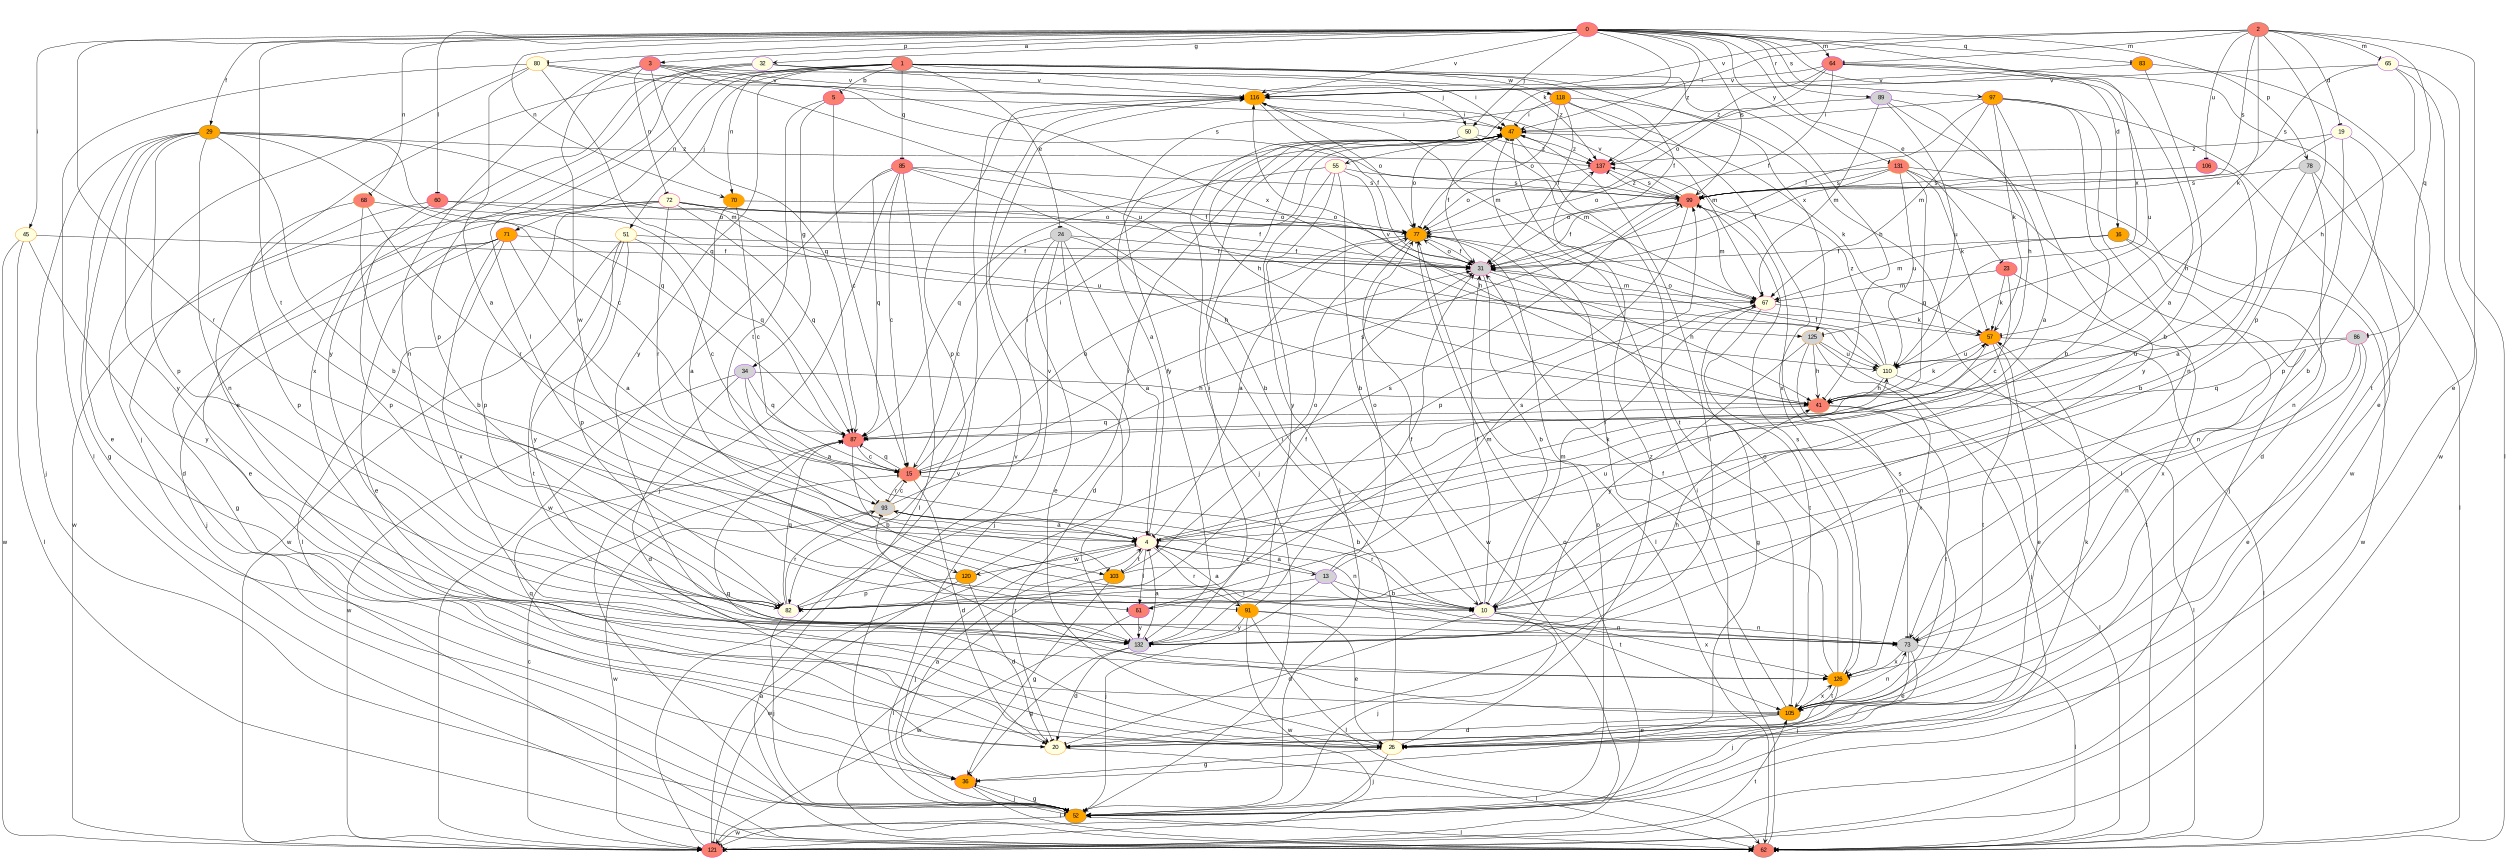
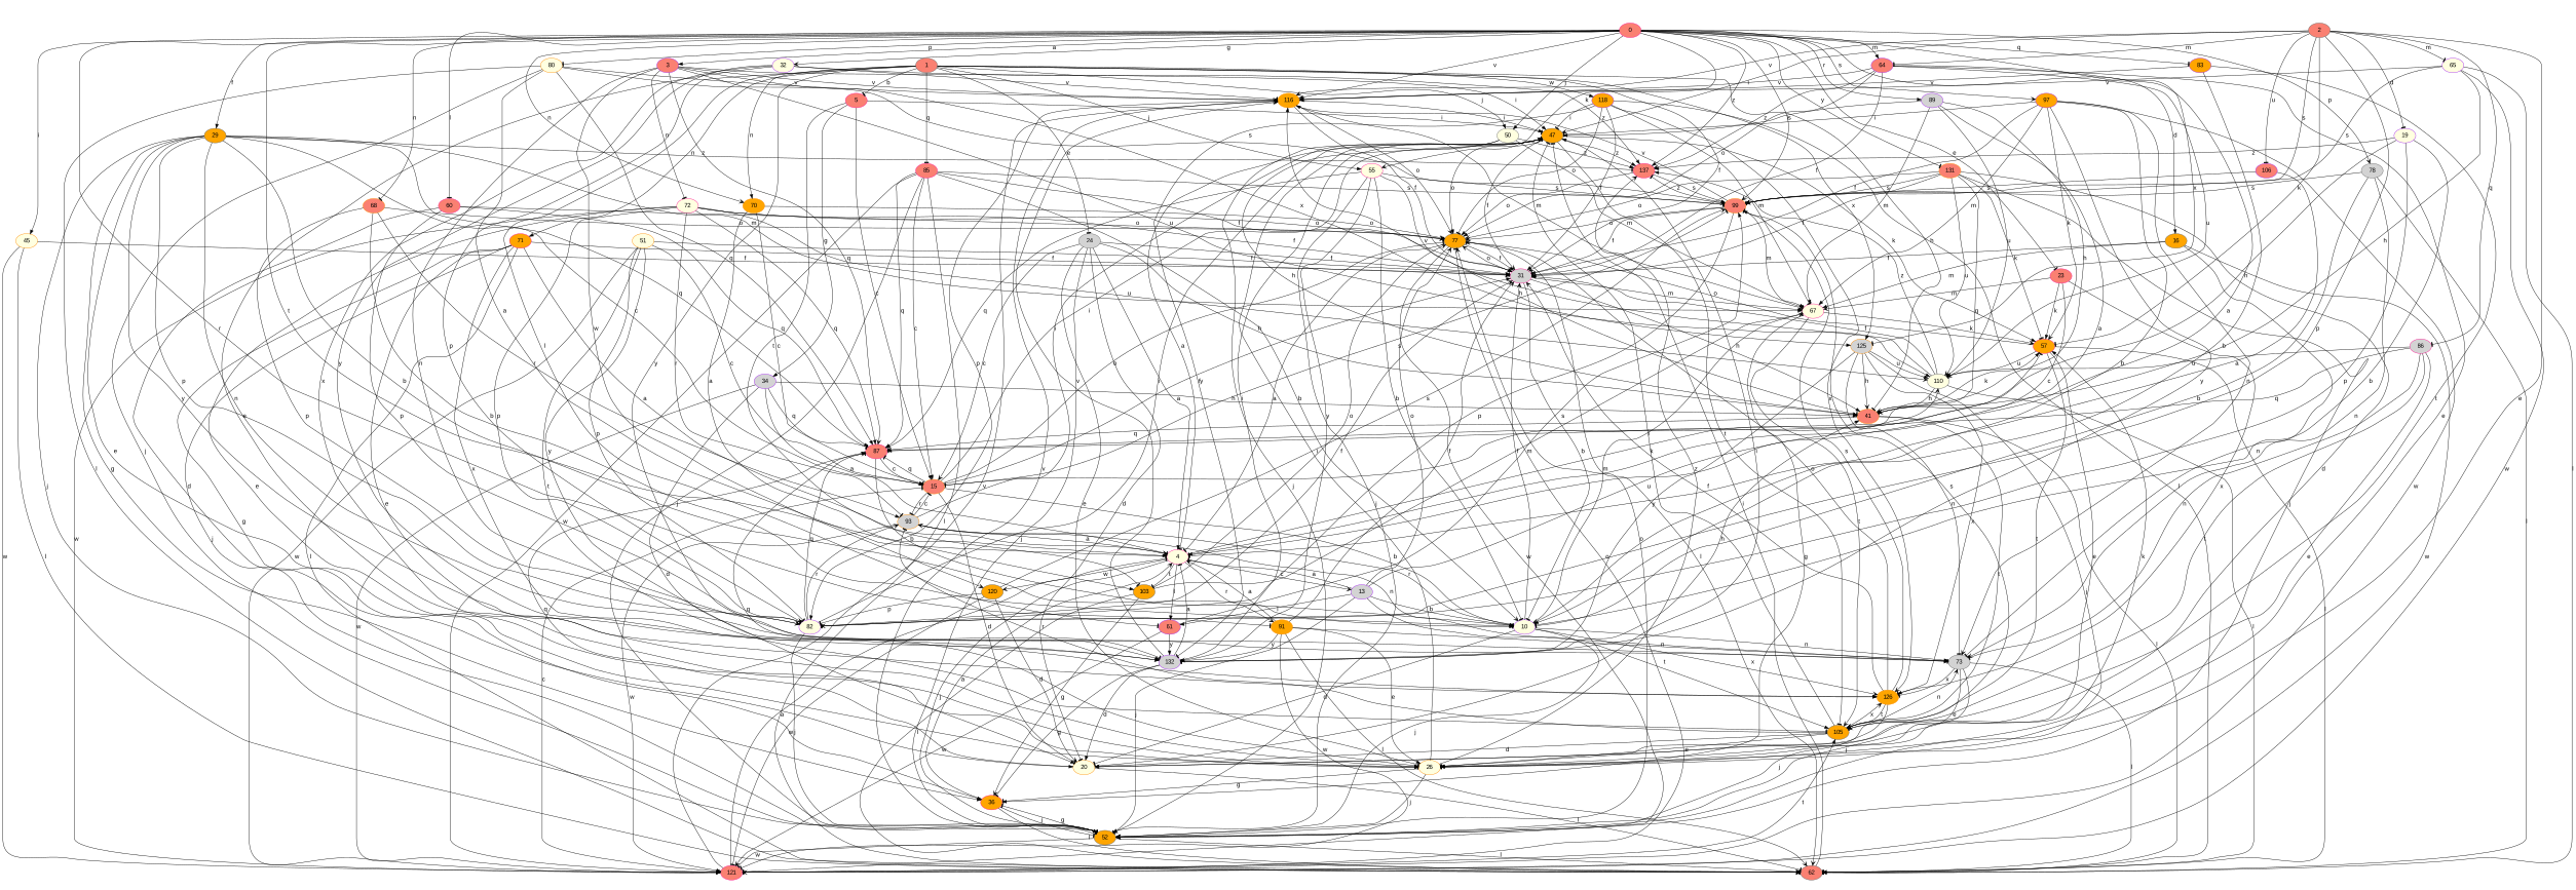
  strict digraph {
    fontname="Liberation Sans"
    node [color=deeppink fillcolor=salmon fontname="Liberation Sans" style=filled]
    edge [arrowhead=tee fontname="Liberation Sans"]
    3 [color=purple]
    0
    16 [color=gray40 fillcolor=orange]
    23
    29 [color=gray40 fillcolor=orange]
    32 [color=purple fillcolor=lightyellow]
    45 [color=darkorange fillcolor=lightyellow]
    50 [color=gray40 fillcolor=lightyellow]
    55 [fillcolor=lightyellow]
    60
    64 [color=purple]
    68 [color=darkorange]
    70 [color=darkorange fillcolor=orange]
    78 [color=gray40 fillcolor=lightgrey]
    80 [color=darkorange fillcolor=lightyellow]
    83 [color=purple fillcolor=orange]
    89 [color=purple fillcolor=lightgrey]
    91 [color=darkorange fillcolor=orange]
    97 [color=purple fillcolor=orange]
    99 [color=darkorange]
    103 [color=gray40 fillcolor=orange]
    116 [color=darkorange fillcolor=orange]
    125 [color=darkorange fillcolor=lightgrey]
    131 [color=darkorange]
    137
    47 [color=gray40 fillcolor=orange]
    72 [fillcolor=lightyellow]
    73 [color=gray40 fillcolor=lightgrey]
    87
    110 [color=gray40 fillcolor=lightyellow]
    120 [color=gray40 fillcolor=orange]
    31 [fillcolor=lightgrey]
    67 [fillcolor=lightyellow]
    121
    57 [fillcolor=orange]
    15 [color=darkorange]
    126 [color=darkorange fillcolor=orange]
    82 [color=purple fillcolor=lightyellow]
    132 [color=purple fillcolor=lightgrey]
    26 [color=darkorange fillcolor=lightyellow]
    52 [color=gray40 fillcolor=orange]
    10 [color=purple fillcolor=lightyellow]
    36 [fillcolor=orange]
    62 [color=gray40]
    41 [color=darkorange]
    4 [fillcolor=lightyellow]
    20 [color=darkorange fillcolor=lightyellow]
    77 [color=gray40 fillcolor=orange]
    93 [color=darkorange fillcolor=lightgrey]
    105 [color=gray40 fillcolor=orange]
    1 [color=gray40]
    5
    24 [color=gray40 fillcolor=lightgrey]
    51 [color=darkorange fillcolor=lightyellow]
    61 [color=purple]
    71 [fillcolor=orange]
    85
    118 [color=purple fillcolor=orange]
    34 [color=purple fillcolor=lightgrey]
    2 [color=gray40]
    19 [color=purple fillcolor=lightyellow]
    65 [color=purple fillcolor=lightyellow]
    86 [fillcolor=lightgrey]
    106 [color=purple]
    13 [color=purple fillcolor=lightgrey]
    3 -> 116 [label=v]
    3 -> 125 [arrowhead=normal label=x]
    3 -> 47 [arrowhead=normal label=i]
    3 -> 72 [label=n]
    3 -> 73 [label=n]
    3 -> 87 [arrowhead=vee label=q]
    3 -> 110 [arrowhead=normal label=u]
    3 -> 120 [arrowhead=vee label=w]
    0 -> 3 [arrowhead=normal label=a]
    0 -> 16 [arrowhead=normal label=d]
    0 -> 23 [label=e]
    0 -> 29 [arrowhead=normal label=f]
    0 -> 32 [arrowhead=vee label=g]
    0 -> 45 [arrowhead=normal label=i]
    0 -> 50 [arrowhead=normal label=j]
    0 -> 55 [arrowhead=vee label=k]
    0 -> 60 [label=l]
    0 -> 64 [arrowhead=normal label=m]
    0 -> 68 [label=n]
    0 -> 70 [arrowhead=vee label=n]
    0 -> 78 [arrowhead=vee label=p]
    0 -> 80 [label=p]
    0 -> 83 [label=q]
    0 -> 89 [arrowhead=normal label=r]
    0 -> 91 [label=r]
    0 -> 97 [arrowhead=vee label=s]
    0 -> 99 [arrowhead=vee label=s]
    0 -> 103 [arrowhead=normal label=t]
    0 -> 116 [arrowhead=normal label=v]
    0 -> 125 [label=x]
    0 -> 131 [label=y]
    0 -> 137 [arrowhead=normal label=z]
    16 -> 73 [label=n]
    16 -> 31 [label=f]
    16 -> 67 [arrowhead=normal label=m]
    16 -> 121 [label=w]
    23 -> 67 [arrowhead=vee label=m]
    23 -> 57 [arrowhead=normal label=k]
    23 -> 15 [label=c]
    23 -> 126 [label=x]
    29 -> 137 [label=z]
    29 -> 73 [arrowhead=vee label=n]
    29 -> 87 [label=q]
    29 -> 67 [arrowhead=normal label=m]
    29 -> 15 [arrowhead=normal label=c]
    29 -> 82 [arrowhead=vee label=p]
    29 -> 132 [arrowhead=vee label=y]
    29 -> 26 [arrowhead=vee label=e]
    29 -> 52 [arrowhead=normal label=j]
    29 -> 10 [arrowhead=normal label=b]
    29 -> 36 [arrowhead=normal label=g]
    32 -> 116 [label=v]
    32 -> 137 [arrowhead=normal label=z]
    32 -> 126 [arrowhead=normal label=x]
    32 -> 132 [arrowhead=normal label=y]
    32 -> 26 [label=e]
    45 -> 31 [arrowhead=vee label=f]
    45 -> 121 [arrowhead=normal label=w]
-   45 -> 132 [arrowhead=normal label=y]
    45 -> 62 [arrowhead=normal label=l]
    50 -> 137 [arrowhead=normal label=z]
    50 -> 67 [label=m]
    50 -> 41 [arrowhead=vee label=h]
    50 -> 4 [label=a]
    55 -> 99 [label=s]
    55 -> 87 [arrowhead=normal label=q]
    55 -> 132 [arrowhead=vee label=y]
    55 -> 52 [arrowhead=normal label=j]
    55 -> 10 [label=b]
    55 -> 41 [label=h]
    60 -> 87 [arrowhead=normal label=q]
    60 -> 82 [label=p]
    60 -> 20 [arrowhead=normal label=d]
    60 -> 77 [arrowhead=vee label=o]
    64 -> 116 [arrowhead=vee label=v]
    64 -> 137 [arrowhead=vee label=z]
    64 -> 110 [arrowhead=vee label=u]
    64 -> 31 [label=f]
    64 -> 26 [label=e]
    64 -> 4 [label=a]
    64 -> 77 [arrowhead=normal label=o]
    68 -> 82 [arrowhead=vee label=p]
    68 -> 10 [label=b]
    68 -> 77 [arrowhead=vee label=o]
    68 -> 93 [arrowhead=normal label=r]
    70 -> 15 [label=c]
    70 -> 4 [arrowhead=normal label=a]
    70 -> 77 [arrowhead=vee label=o]
    78 -> 99 [arrowhead=vee label=s]
    78 -> 73 [arrowhead=vee label=n]
    78 -> 10 [label=b]
    78 -> 62 [arrowhead=normal label=l]
    80 -> 99 [arrowhead=vee label=s]
    80 -> 116 [arrowhead=vee label=v]
    80 -> 87 [arrowhead=normal label=q]
    80 -> 52 [arrowhead=normal label=j]
    80 -> 62 [arrowhead=vee label=l]
    80 -> 4 [label=a]
    83 -> 116 [arrowhead=normal label=v]
    83 -> 10 [arrowhead=normal label=b]
    83 -> 105 [label=t]
    89 -> 47 [arrowhead=normal label=i]
    89 -> 110 [arrowhead=vee label=u]
    89 -> 67 [arrowhead=normal label=m]
    89 -> 41 [arrowhead=vee label=h]
    89 -> 4 [arrowhead=normal label=a]
    91 -> 73 [arrowhead=normal label=n]
    91 -> 31 [arrowhead=vee label=f]
    91 -> 121 [label=w]
    91 -> 132 [arrowhead=normal label=y]
    91 -> 26 [arrowhead=normal label=e]
    91 -> 62 [arrowhead=vee label=l]
    91 -> 4 [arrowhead=vee label=a]
    97 -> 47 [label=i]
    97 -> 73 [arrowhead=vee label=n]
    97 -> 31 [arrowhead=normal label=f]
    97 -> 67 [arrowhead=normal label=m]
    97 -> 121 [label=w]
    97 -> 57 [arrowhead=vee label=k]
    97 -> 132 [label=y]
    97 -> 10 [arrowhead=vee label=b]
    99 -> 116 [arrowhead=normal label=v]
    99 -> 137 [label=z]
    99 -> 31 [label=f]
    99 -> 67 [arrowhead=normal label=m]
    99 -> 82 [label=p]
    99 -> 77 [arrowhead=vee label=o]
    103 -> 67 [label=m]
    103 -> 36 [arrowhead=vee label=g]
    103 -> 62 [label=l]
    103 -> 77 [arrowhead=vee label=o]
    116 -> 47 [arrowhead=normal label=i]
    116 -> 31 [arrowhead=normal label=f]
    116 -> 67 [arrowhead=vee label=m]
    116 -> 82 [arrowhead=normal label=p]
    116 -> 77 [arrowhead=vee label=o]
    125 -> 73 [label=n]
    125 -> 110 [arrowhead=normal label=u]
    125 -> 126 [arrowhead=normal label=x]
    125 -> 132 [label=y]
    125 -> 52 [arrowhead=vee label=j]
    125 -> 41 [arrowhead=vee label=h]
    131 -> 99 [label=s]
    131 -> 87 [label=q]
    131 -> 110 [arrowhead=vee label=u]
    131 -> 31 [arrowhead=normal label=f]
    131 -> 57 [label=k]
    131 -> 52 [arrowhead=vee label=j]
    131 -> 20 [arrowhead=vee label=d]
    131 -> 77 [arrowhead=vee label=o]
    137 -> 99 [arrowhead=normal label=s]
    137 -> 77 [arrowhead=normal label=o]
    47 -> 137 [arrowhead=normal label=z]
    47 -> 31 [arrowhead=vee label=f]
    47 -> 57 [arrowhead=normal label=k]
    47 -> 52 [arrowhead=vee label=j]
    47 -> 77 [arrowhead=normal label=o]
    47 -> 105 [label=t]
    72 -> 87 [arrowhead=normal label=q]
    72 -> 110 [arrowhead=vee label=u]
    72 -> 31 [arrowhead=normal label=f]
    72 -> 121 [arrowhead=normal label=w]
    72 -> 82 [label=p]
    72 -> 26 [arrowhead=normal label=e]
    72 -> 77 [label=o]
    72 -> 93 [label=r]
    73 -> 126 [label=x]
    73 -> 26 [label=e]
    73 -> 52 [arrowhead=normal label=j]
    73 -> 62 [label=l]
    87 -> 15 [arrowhead=vee label=c]
    87 -> 10 [arrowhead=normal label=b]
    110 -> 116 [arrowhead=normal label=v]
    110 -> 137 [arrowhead=normal label=z]
    110 -> 31 [arrowhead=normal label=f]
    110 -> 62 [label=l]
    110 -> 41 [arrowhead=vee label=h]
    120 -> 99 [arrowhead=vee label=s]
    120 -> 121 [label=w]
    120 -> 82 [label=p]
    120 -> 20 [arrowhead=vee label=d]
    31 -> 67 [arrowhead=normal label=m]
    31 -> 10 [label=b]
    31 -> 41 [arrowhead=normal label=h]
    31 -> 77 [arrowhead=vee label=o]
    67 -> 57 [arrowhead=vee label=k]
    67 -> 36 [arrowhead=normal label=g]
    67 -> 105 [arrowhead=vee label=t]
    121 -> 116 [arrowhead=vee label=v]
    121 -> 15 [label=c]
    121 -> 4 [label=a]
    121 -> 77 [label=o]
    121 -> 105 [arrowhead=normal label=t]
    57 -> 110 [label=u]
    57 -> 26 [label=e]
    57 -> 62 [arrowhead=vee label=l]
    57 -> 77 [arrowhead=vee label=o]
    57 -> 105 [arrowhead=vee label=t]
    15 -> 99 [label=s]
    15 -> 47 [arrowhead=vee label=i]
    15 -> 87 [label=q]
    15 -> 31 [arrowhead=normal label=f]
    15 -> 10 [arrowhead=normal label=b]
    15 -> 20 [label=d]
    15 -> 77 [label=o]
    15 -> 93 [label=r]
    126 -> 99 [label=s]
    126 -> 31 [arrowhead=vee label=f]
    126 -> 52 [arrowhead=vee label=j]
    126 -> 77 [label=o]
    126 -> 105 [arrowhead=vee label=t]
    82 -> 47 [arrowhead=vee label=i]
    82 -> 87 [arrowhead=vee label=q]
    82 -> 31 [arrowhead=vee label=f]
    82 -> 52 [label=j]
    82 -> 93 [arrowhead=vee label=r]
    132 -> 116 [arrowhead=vee label=v]
    132 -> 47 [label=i]
    132 -> 36 [label=g]
    132 -> 41 [arrowhead=normal label=h]
    132 -> 4 [label=a]
    132 -> 20 [arrowhead=normal label=d]
    26 -> 137 [arrowhead=vee label=z]
    26 -> 47 [label=i]
    26 -> 87 [arrowhead=normal label=q]
    26 -> 57 [arrowhead=normal label=k]
    26 -> 52 [arrowhead=vee label=j]
    26 -> 36 [label=g]
    52 -> 116 [arrowhead=vee label=v]
    52 -> 121 [label=w]
    52 -> 36 [label=g]
    52 -> 62 [arrowhead=vee label=l]
    52 -> 77 [arrowhead=vee label=o]
    10 -> 73 [arrowhead=normal label=n]
    10 -> 31 [arrowhead=vee label=f]
    10 -> 67 [arrowhead=vee label=m]
    10 -> 126 [arrowhead=vee label=x]
    10 -> 52 [arrowhead=vee label=j]
    10 -> 20 [label=d]
    10 -> 93 [arrowhead=vee label=r]
    36 -> 52 [label=j]
    36 -> 62 [arrowhead=normal label=l]
    36 -> 4 [arrowhead=vee label=a]
    62 -> 47 [label=i]
    41 -> 87 [arrowhead=vee label=q]
    41 -> 57 [arrowhead=normal label=k]
    41 -> 62 [label=l]
    41 -> 105 [arrowhead=vee label=t]
    4 -> 91 [arrowhead=vee label=r]
    4 -> 103 [label=t]
    4 -> 120 [arrowhead=vee label=w]
    4 -> 57 [label=k]
    4 -> 52 [label=j]
    4 -> 61 [arrowhead=normal label=l]
    4 -> 13 [arrowhead=vee label=c]
    20 -> 99 [arrowhead=normal label=s]
    20 -> 47 [arrowhead=normal label=i]
    20 -> 87 [label=q]
    20 -> 62 [label=l]
    77 -> 31 [arrowhead=normal label=f]
    77 -> 121 [label=w]
    77 -> 62 [arrowhead=vee label=l]
    77 -> 4 [label=a]
    93 -> 47 [arrowhead=normal label=i]
    93 -> 73 [arrowhead=normal label=n]
    93 -> 121 [arrowhead=normal label=w]
    93 -> 15 [label=c]
    93 -> 4 [arrowhead=vee label=a]
    105 -> 47 [label=i]
    105 -> 73 [arrowhead=vee label=n]
    105 -> 126 [arrowhead=vee label=x]
    105 -> 26 [arrowhead=normal label=e]
    105 -> 20 [arrowhead=normal label=d]
    105 -> 93 [label=r]
    1 -> 50 [arrowhead=normal label=j]
    1 -> 70 [arrowhead=normal label=n]
    1 -> 125 [arrowhead=normal label=x]
    1 -> 31 [arrowhead=vee label=f]
    1 -> 82 [arrowhead=vee label=p]
    1 -> 132 [label=y]
    1 -> 41 [label=h]
    1 -> 5 [label=b]
    1 -> 24 [label=e]
-   1 -> 51 [arrowhead=normal label=j]
+   1 -> 55 [arrowhead=normal label=j]
    1 -> 61 [label=l]
    1 -> 71 [arrowhead=normal label=n]
    1 -> 85 [label=q]
    1 -> 118 [arrowhead=normal label=w]
    5 -> 103 [label=t]
    5 -> 47 [label=i]
    5 -> 15 [arrowhead=normal label=c]
    5 -> 34 [arrowhead=normal label=g]
    24 -> 31 [label=f]
    24 -> 15 [arrowhead=vee label=c]
    24 -> 26 [label=e]
    24 -> 52 [label=j]
    24 -> 41 [arrowhead=normal label=h]
    24 -> 4 [arrowhead=normal label=a]
    24 -> 20 [label=d]
    51 -> 31 [arrowhead=vee label=f]
    51 -> 121 [arrowhead=normal label=w]
    51 -> 15 [arrowhead=normal label=c]
    51 -> 82 [label=p]
    51 -> 132 [arrowhead=normal label=y]
    51 -> 105 [label=t]
    61 -> 99 [arrowhead=normal label=s]
    61 -> 121 [arrowhead=vee label=w]
    61 -> 132 [arrowhead=normal label=y]
    71 -> 31 [arrowhead=normal label=f]
    71 -> 126 [arrowhead=normal label=x]
    71 -> 26 [arrowhead=normal label=e]
    71 -> 52 [arrowhead=normal label=j]
    71 -> 36 [arrowhead=normal label=g]
    71 -> 62 [arrowhead=vee label=l]
    71 -> 4 [arrowhead=vee label=a]
    85 -> 99 [label=s]
    85 -> 87 [arrowhead=normal label=q]
    85 -> 31 [arrowhead=vee label=f]
    85 -> 121 [arrowhead=vee label=w]
    85 -> 15 [arrowhead=normal label=c]
    85 -> 52 [label=j]
    85 -> 10 [arrowhead=vee label=b]
    85 -> 62 [label=l]
    118 -> 47 [label=i]
    118 -> 31 [arrowhead=normal label=f]
    118 -> 67 [label=m]
    118 -> 126 [arrowhead=vee label=x]
    118 -> 132 [label=y]
    118 -> 62 [label=l]
    118 -> 77 [label=o]
    34 -> 87 [label=q]
    34 -> 121 [arrowhead=normal label=w]
    34 -> 41 [arrowhead=normal label=h]
    34 -> 4 [label=a]
    34 -> 20 [arrowhead=normal label=d]
    2 -> 64 [label=m]
    2 -> 99 [arrowhead=normal label=s]
    2 -> 116 [arrowhead=vee label=v]
    2 -> 47 [arrowhead=vee label=i]
    2 -> 57 [label=k]
    2 -> 82 [arrowhead=vee label=p]
    2 -> 26 [arrowhead=normal label=e]
    2 -> 19 [label=d]
    2 -> 65 [label=m]
    2 -> 86 [label=q]
    2 -> 106 [label=u]
    19 -> 137 [arrowhead=normal label=z]
    19 -> 82 [label=p]
    19 -> 10 [label=b]
    19 -> 41 [label=h]
    65 -> 99 [arrowhead=vee label=s]
    65 -> 116 [arrowhead=vee label=v]
    65 -> 121 [arrowhead=vee label=w]
    65 -> 62 [arrowhead=normal label=l]
    65 -> 41 [arrowhead=vee label=h]
    86 -> 73 [label=n]
    86 -> 87 [arrowhead=normal label=q]
    86 -> 110 [arrowhead=vee label=u]
    86 -> 26 [arrowhead=normal label=e]
    86 -> 105 [arrowhead=vee label=t]
    106 -> 99 [arrowhead=vee label=s]
    106 -> 4 [label=a]
    13 -> 110 [arrowhead=vee label=u]
    13 -> 52 [label=j]
    13 -> 10 [label=b]
    13 -> 4 [label=a]
    13 -> 77 [arrowhead=vee label=o]
    13 -> 105 [arrowhead=normal label=t]
    13 -> 61 [arrowhead=normal label=l]
  }
